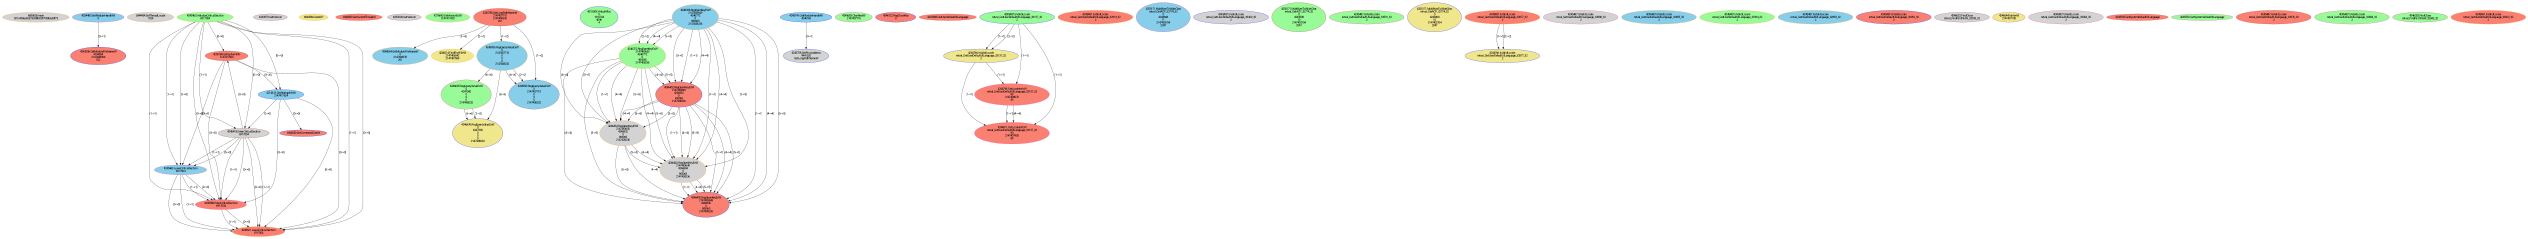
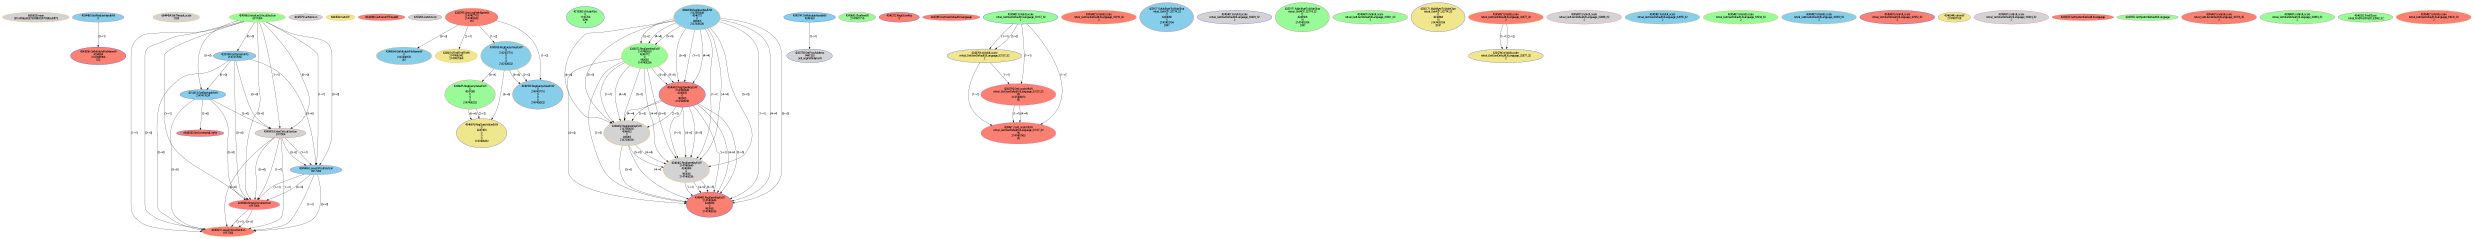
  digraph {
    fontname=Roboto
    node [color=darkorange fillcolor=salmon fontname=Roboto style=filled]
    edge [fontname=Roboto]
    n1 [fillcolor=lightgrey label="6850628.main\n001c49dae8d21b398b9247593baddf73"]
    n2 [color=deeppink fillcolor=skyblue label="4254480.GetModuleHandleW\n0"]
    n3 [color=blue label="4243306.GetModuleFileNameW\n4194304\n2147408904\n522"]
    n4 [fillcolor=lightgrey label="6844434.SetThreadLocale\n1024"]
    n5 [fillcolor=palegreen label="4243965.InitializeCriticalSection\n6917004"]
-   n6 [color=brown label="4250188.GetSystemInfo\n2147417660"]
+   n6 [color=brown fillcolor=skyblue label="4250188.GetSystemInfo\n2147417660"]
    n7 [color=blue fillcolor=skyblue label="4214413.GetStartupInfoW\n2147417624"]
    n8 [color=brown fillcolor=lightgrey label="4245418.EnterCriticalSection\n6917004"]
    n9 [color=deeppink fillcolor=skyblue label="4245469.LeaveCriticalSection\n6917004"]
    n10 [color=deeppink label="4245580.EnterCriticalSection\n6917004"]
    n11 [label="4245621.LeaveCriticalSection\n6917004"]
    n12 [color=blue label="6844540.GetCommandLineW\n"]
    n13 [color=brown fillcolor=lightgrey label="4243979.GetVersion\n"]
    n14 [fillcolor=khaki label="6844560.GetACP\n"]
    n15 [color=brown label="6844580.GetCurrentThreadId\n"]
    n16 [color=brown fillcolor=lightgrey label="4250204.GetVersion\n"]
-   n17 [fillcolor=palegreen label="4276690.GetVersionExW\n2147417420"]
    n18 [fillcolor=skyblue label="4248064.GetModuleFileNameW\n0\n2147408370\n261"]
    n19 [color=brown label="4245785.GetLongPathNameW\n2147407710\n2147406542\n261"]
    n20 [fillcolor=khaki label="4246014.FindFirstFileW\n2147406542\n2147407064"]
    n21 [fillcolor=skyblue label="4246556.RegQueryValueExW\n0\n2147407710\n0\n0\n0\n2147408232"]
    n22 [color=brown fillcolor=skyblue label="4246599.RegQueryValueExW\n0\n2147407710\n0\n0\n0\n2147408232"]
    n23 [color=blue fillcolor=palegreen label="4215383.VirtualAlloc\n0\n1310704\n4096\n4"]
    n24 [fillcolor=skyblue label="4246338.RegOpenKeyExW\n2147483649\n4246772\n0\n983065\n2147408236"]
    n25 [fillcolor=palegreen label="4246372.RegOpenKeyExW\n2147483650\n4246772\n0\n983065\n2147408236"]
    n26 [color=blue label="4246402.RegOpenKeyExW\n2147483649\n4246832\n0\n983065\n2147408236"]
    n27 [fillcolor=lightgrey label="4246432.RegOpenKeyExW\n2147483650\n4246832\n0\n983065\n2147408236"]
    n28 [fillcolor=lightgrey label="4246462.RegOpenKeyExW\n2147483649\n4246884\n0\n983065\n2147408236"]
    n29 [color=blue label="4246492.RegOpenKeyExW\n2147483649\n4246936\n0\n983065\n2147408236"]
    n30 [color=blue fillcolor=skyblue label="4245741.GetModuleHandleW\n4246160"]
    n31 [color=blue fillcolor=lightgrey label="4245758.GetProcAddress\n9441320\nGetLongPathNameW"]
    n32 [color=deeppink fillcolor=palegreen label="4246635.RegQueryValueExW\n0\n4247000\n0\n0\n0\n2147408232"]
    n33 [color=blue fillcolor=khaki label="4246676.RegQueryValueExW\n0\n4247300\n0\n0\n0\n2147408232"]
    n34 [color=deeppink fillcolor=palegreen label="4245683.CharNextW\n2147407716"]
    n35 [color=blue label="4246722.RegCloseKey\n0"]
    n36 [color=brown label="4247883.GetUserDefaultUILanguage\n"]
    n37 [color=blue fillcolor=palegreen label="4245487.IsValidLocale\nretval_GetUserDefaultUILanguage_33137_32\n2"]
    n38 [color=blue fillcolor=khaki label="4244766.IsValidLocale\nretval_GetUserDefaultUILanguage_33137_32\n2"]
    n39 [color=deeppink label="4244794.GetLocaleInfoW\nretval_GetUserDefaultUILanguage_33137_32\n89\n2147408070\n85"]
    n40 [color=deeppink label="4244811.GetLocaleInfoW\nretval_GetUserDefaultUILanguage_33137_32\n90\n2147407900\n85"]
    n41 [label="4245487.IsValidLocale\nretval_GetUserDefaultUILanguage_32919_32\n2"]
    n42 [color=deeppink fillcolor=skyblue label="4250171.MultiByteToWideChar\nretval_GetACP_32774_32\n0\n4243668\n11\n2147403704\n2047"]
    n43 [color=blue fillcolor=lightgrey label="4245487.IsValidLocale\nretval_GetUserDefaultUILanguage_33429_32\n2"]
    n44 [color=brown fillcolor=palegreen label="4250171.MultiByteToWideChar\nretval_GetACP_32774_32\n0\n4243508\n10\n2147403704\n2047"]
    n45 [color=deeppink fillcolor=palegreen label="4245487.IsValidLocale\nretval_GetUserDefaultUILanguage_33501_32\n2"]
    n46 [color=blue fillcolor=khaki label="4250171.MultiByteToWideChar\nretval_GetACP_32774_32\n0\n4243868\n10\n2147403704\n2047"]
    n47 [label="4245487.IsValidLocale\nretval_GetUserDefaultUILanguage_32877_32\n2"]
    n48 [color=blue fillcolor=khaki label="4244766.IsValidLocale\nretval_GetUserDefaultUILanguage_32877_32\n2"]
    n49 [color=deeppink fillcolor=lightgrey label="4245487.IsValidLocale\nretval_GetUserDefaultUILanguage_32888_32\n2"]
    n50 [fillcolor=skyblue label="4245487.IsValidLocale\nretval_GetUserDefaultUILanguage_32855_32\n2"]
    n51 [fillcolor=palegreen label="4245487.IsValidLocale\nretval_GetUserDefaultUILanguage_32934_32\n2"]
    n52 [fillcolor=skyblue label="4245487.IsValidLocale\nretval_GetUserDefaultUILanguage_32859_32\n2"]
    n53 [color=blue label="4245487.IsValidLocale\nretval_GetUserDefaultUILanguage_32952_32\n2"]
-   n54 [color=brown fillcolor=lightgrey label="4246032.FindClose\nretval_FindFirstFileW_32935_32"]
    n55 [color=brown fillcolor=khaki label="4246044.lstrlenW\n2147407108"]
    n56 [color=deeppink fillcolor=lightgrey label="4245487.IsValidLocale\nretval_GetUserDefaultUILanguage_33064_32\n2"]
    n57 [color=brown label="4245525.GetSystemDefaultUILanguage\n"]
    n58 [color=deeppink fillcolor=palegreen label="4245552.GetSystemDefaultUILanguage\n"]
    n59 [color=brown label="4245487.IsValidLocale\nretval_GetUserDefaultUILanguage_32976_32\n2"]
    n60 [color=deeppink fillcolor=palegreen label="4245487.IsValidLocale\nretval_GetUserDefaultUILanguage_32884_32\n2"]
    n61 [color=brown fillcolor=palegreen label="4246032.FindClose\nretval_FindFirstFileW_32842_32"]
    n62 [label="4245487.IsValidLocale\nretval_GetUserDefaultUILanguage_33022_32\n2"]
    n2 -> n3 [label="(0-->1)"]
    n5 -> n6 [label="(0-->0)"]
    n5 -> n7 [label="(0-->0)"]
    n5 -> n8 [label="(1-->1)"]
    n5 -> n8 [label="(0-->0)"]
    n5 -> n9 [label="(1-->1)"]
    n5 -> n9 [label="(0-->0)"]
    n5 -> n10 [label="(1-->1)"]
    n5 -> n10 [label="(0-->0)"]
    n5 -> n11 [label="(1-->1)"]
    n5 -> n11 [label="(0-->0)"]
    n6 -> n7 [label="(0-->0)"]
-   n8 -> n6 [label="(0-->0)"]
+   n6 -> n8 [label="(0-->0)"]
    n6 -> n9 [label="(0-->0)"]
    n6 -> n10 [label="(0-->0)"]
    n6 -> n11 [label="(0-->0)"]
    n7 -> n8 [label="(0-->0)"]
    n7 -> n10 [label="(0-->0)"]
    n7 -> n11 [label="(0-->0)"]
    n7 -> n12 [label="(0-->0)"]
    n8 -> n9 [label="(1-->1)"]
    n8 -> n9 [label="(0-->0)"]
    n8 -> n10 [label="(1-->1)"]
    n8 -> n10 [label="(0-->0)"]
    n8 -> n11 [label="(1-->1)"]
    n8 -> n11 [label="(0-->0)"]
    n9 -> n10 [label="(1-->1)"]
    n9 -> n10 [label="(0-->0)"]
    n9 -> n11 [label="(1-->1)"]
    n9 -> n11 [label="(0-->0)"]
    n10 -> n11 [label="(1-->1)"]
    n10 -> n11 [label="(0-->0)"]
    n19 -> n18 [label="(3-->3)"]
    n19 -> n20 [label="(2-->1)"]
    n19 -> n21 [label="(1-->2)"]
    n19 -> n22 [label="(1-->2)"]
    n21 -> n22 [label="(2-->2)"]
    n21 -> n22 [label="(6-->6)"]
    n21 -> n32 [label="(6-->6)"]
    n21 -> n33 [label="(6-->6)"]
    n24 -> n25 [label="(2-->2)"]
    n24 -> n25 [label="(4-->4)"]
    n24 -> n25 [label="(5-->5)"]
    n24 -> n26 [label="(1-->1)"]
    n24 -> n26 [label="(4-->4)"]
    n24 -> n26 [label="(5-->5)"]
    n24 -> n27 [label="(4-->4)"]
    n24 -> n27 [label="(5-->5)"]
    n24 -> n28 [label="(1-->1)"]
    n24 -> n28 [label="(4-->4)"]
    n24 -> n28 [label="(5-->5)"]
    n24 -> n29 [label="(1-->1)"]
    n24 -> n29 [label="(4-->4)"]
    n24 -> n29 [label="(5-->5)"]
    n25 -> n26 [label="(4-->4)"]
    n25 -> n26 [label="(5-->5)"]
    n25 -> n27 [label="(1-->1)"]
    n25 -> n27 [label="(4-->4)"]
    n25 -> n27 [label="(5-->5)"]
    n25 -> n28 [label="(4-->4)"]
    n25 -> n28 [label="(5-->5)"]
    n25 -> n29 [label="(4-->4)"]
    n25 -> n29 [label="(5-->5)"]
    n26 -> n27 [label="(2-->2)"]
    n26 -> n27 [label="(4-->4)"]
    n26 -> n27 [label="(5-->5)"]
    n26 -> n28 [label="(1-->1)"]
    n26 -> n28 [label="(4-->4)"]
    n26 -> n28 [label="(5-->5)"]
    n26 -> n29 [label="(1-->1)"]
    n26 -> n29 [label="(4-->4)"]
    n26 -> n29 [label="(5-->5)"]
    n27 -> n28 [label="(4-->4)"]
    n27 -> n28 [label="(5-->5)"]
    n27 -> n29 [label="(4-->4)"]
    n27 -> n29 [label="(5-->5)"]
    n28 -> n29 [label="(1-->1)"]
    n28 -> n29 [label="(4-->4)"]
    n28 -> n29 [label="(5-->5)"]
    n30 -> n31 [label="(0-->1)"]
    n32 -> n33 [label="(2-->2)"]
    n32 -> n33 [label="(6-->6)"]
    n37 -> n38 [label="(1-->1)"]
    n37 -> n38 [label="(2-->2)"]
    n37 -> n39 [label="(1-->1)"]
    n37 -> n40 [label="(1-->1)"]
    n38 -> n39 [label="(1-->1)"]
    n38 -> n40 [label="(1-->1)"]
    n39 -> n40 [label="(1-->1)"]
    n39 -> n40 [label="(4-->4)"]
    n47 -> n48 [label="(1-->1)"]
    n47 -> n48 [label="(2-->2)"]
  }
